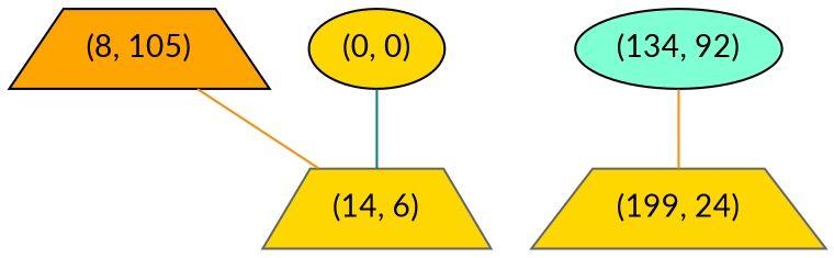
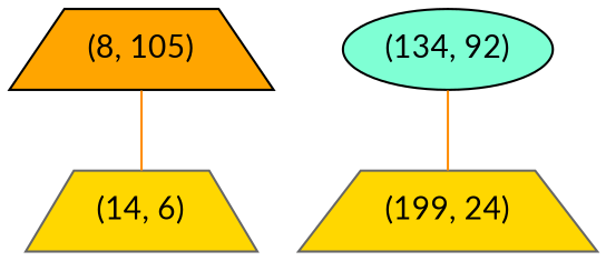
  graph {
    fontname=Lato
    node [color=black fillcolor=gold fontname=Lato shape=trapezium style=filled]
    edge [color=darkorange fontname=Lato weight=1]
    "(8, 105)" [fillcolor=orange]
    "(14, 6)" [color=gray40]
    "(199, 24)" [color=gray40]
    "(134, 92)" [fillcolor=aquamarine shape=ellipse]
-   "(0, 0)" [shape=ellipse]
    "(8, 105)" -- "(14, 6)"
    "(134, 92)" -- "(199, 24)"
-   "(0, 0)" -- "(14, 6)" [color=teal weight=4]
  }
